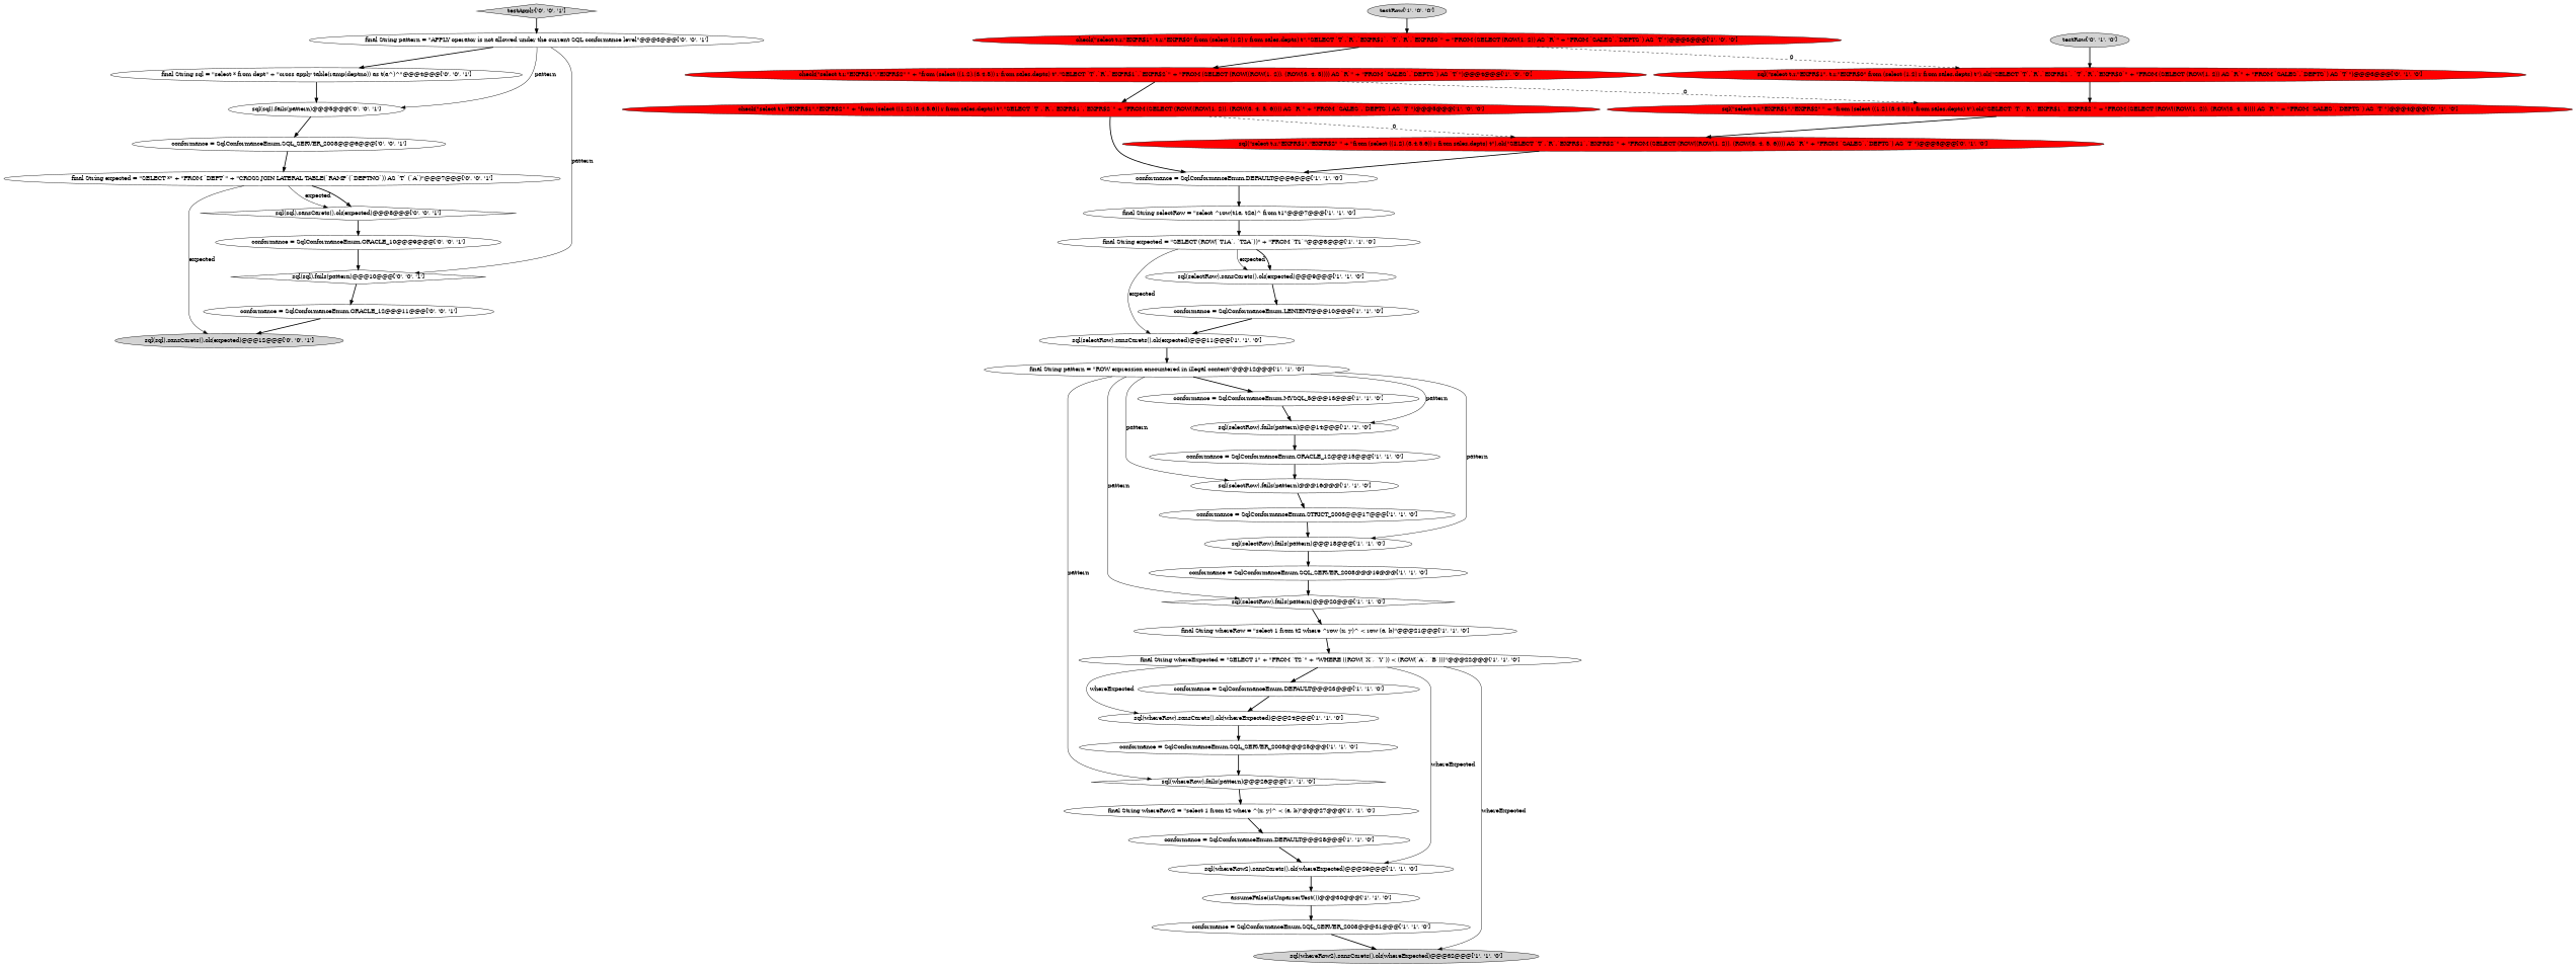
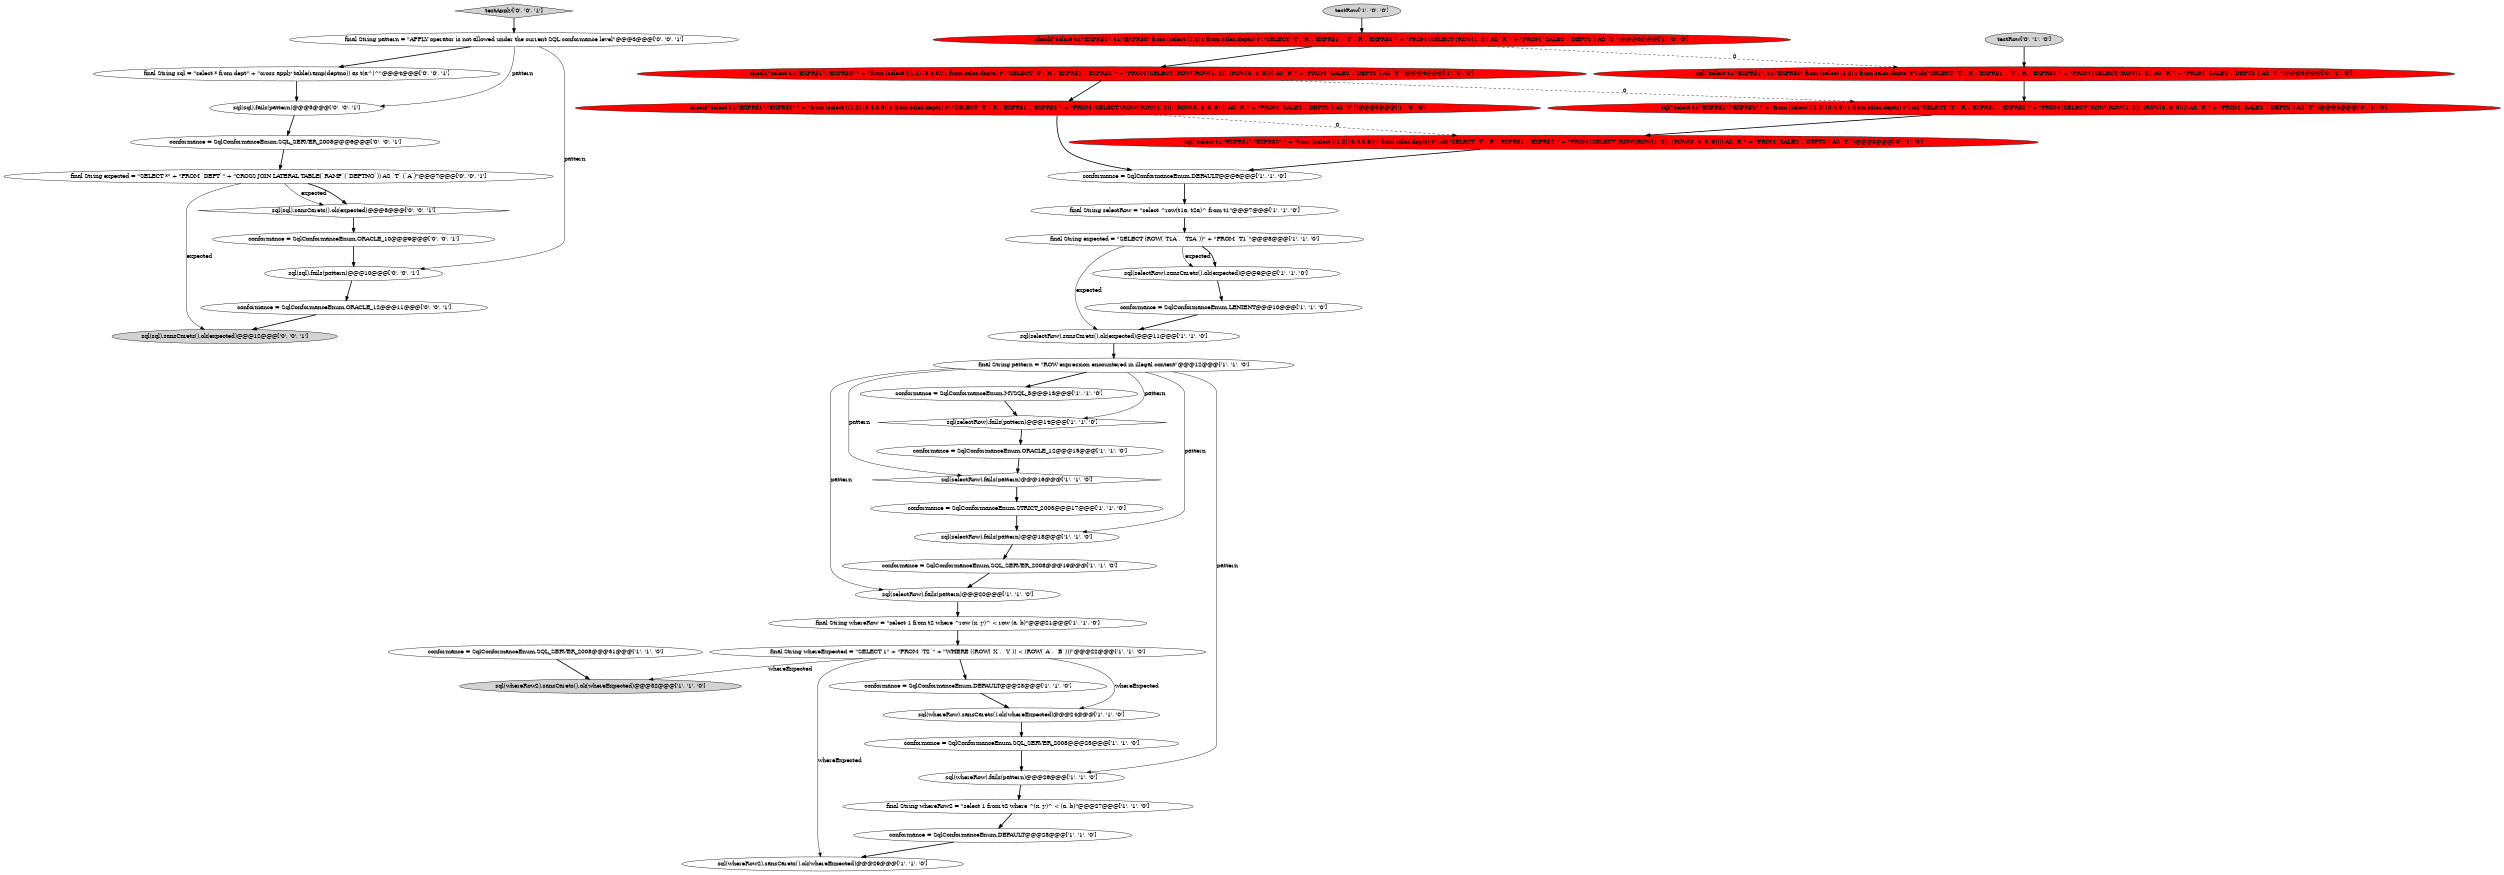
  digraph {
    node [fillcolor=white shape=ellipse style=filled]
    edge [style=bold]
    n1 [label="final String sql = \"select * from dept\" + \"cross apply table(ramp(deptno)) as t(a^)^\"@@@4@@@['0', '0', '1']"]
    n2 [label="sql(sql).fails(pattern)@@@5@@@['0', '0', '1']"]
    n3 [label="conformance = SqlConformanceEnum.SQL_SERVER_2008@@@6@@@['0', '0', '1']"]
-   n4 [label="sql(sql).fails(pattern)@@@10@@@['0', '0', '1']" shape=diamond]
+   n4 [label="sql(sql).fails(pattern)@@@10@@@['0', '0', '1']"]
    n5 [label="conformance = SqlConformanceEnum.ORACLE_12@@@11@@@['0', '0', '1']"]
    n6 [fillcolor=lightgray label="sql(sql).sansCarets().ok(expected)@@@12@@@['0', '0', '1']"]
    n7 [label="final String pattern = \"ROW expression encountered in illegal context\"@@@12@@@['1', '1', '0']"]
-   n8 [label="sql(selectRow).fails(pattern)@@@14@@@['1', '1', '0']"]
+   n8 [label="sql(selectRow).fails(pattern)@@@14@@@['1', '1', '0']" shape=diamond]
    n9 [label="conformance = SqlConformanceEnum.MYSQL_5@@@13@@@['1', '1', '0']"]
    n10 [label="sql(selectRow).fails(pattern)@@@18@@@['1', '1', '0']"]
-   n11 [label="sql(selectRow).fails(pattern)@@@20@@@['1', '1', '0']" shape=diamond]
-   n12 [label="sql(whereRow).fails(pattern)@@@26@@@['1', '1', '0']" shape=diamond]
-   n13 [label="sql(selectRow).fails(pattern)@@@16@@@['1', '1', '0']"]
+   n11 [label="sql(selectRow).fails(pattern)@@@20@@@['1', '1', '0']"]
+   n12 [label="sql(whereRow).fails(pattern)@@@26@@@['1', '1', '0']"]
+   n13 [label="sql(selectRow).fails(pattern)@@@16@@@['1', '1', '0']" shape=diamond]
    n14 [label="conformance = SqlConformanceEnum.ORACLE_12@@@15@@@['1', '1', '0']"]
    n15 [label="conformance = SqlConformanceEnum.SQL_SERVER_2008@@@19@@@['1', '1', '0']"]
    n16 [label="final String whereRow = \"select 1 from t2 where ^row (x, y)^ < row (a, b)\"@@@21@@@['1', '1', '0']"]
    n17 [label="final String whereRow2 = \"select 1 from t2 where ^(x, y)^ < (a, b)\"@@@27@@@['1', '1', '0']"]
    n18 [label="conformance = SqlConformanceEnum.STRICT_2003@@@17@@@['1', '1', '0']"]
    n19 [label="final String pattern = \"APPLY operator is not allowed under the current SQL conformance level\"@@@3@@@['0', '0', '1']"]
    n20 [fillcolor=red label="check(\"select t.r.\"EXPR$1\", t.r.\"EXPR$0\" from (select (1,2) r from sales.depts) t\",\"SELECT `T`.`R`.`EXPR$1`, `T`.`R`.`EXPR$0`\" + \"FROM (SELECT (ROW(1, 2)) AS `R`\" + \"FROM `SALES`.`DEPTS`) AS `T`\")@@@3@@@['1', '0', '0']"]
    n21 [fillcolor=red label="sql(\"select t.r.\"EXPR$1\", t.r.\"EXPR$0\" from (select (1,2) r from sales.depts) t\").ok(\"SELECT `T`.`R`.`EXPR$1`, `T`.`R`.`EXPR$0`\" + \"FROM (SELECT (ROW(1, 2)) AS `R`\" + \"FROM `SALES`.`DEPTS`) AS `T`\")@@@3@@@['0', '1', '0']"]
    n22 [fillcolor=red label="check(\"select t.r.\"EXPR$1\".\"EXPR$2\" \" + \"from (select ((1,2),(3,4,5)) r from sales.depts) t\",\"SELECT `T`.`R`.`EXPR$1`.`EXPR$2`\" + \"FROM (SELECT (ROW((ROW(1, 2)), (ROW(3, 4, 5)))) AS `R`\" + \"FROM `SALES`.`DEPTS`) AS `T`\")@@@4@@@['1', '0', '0']"]
    n23 [fillcolor=red label="sql(\"select t.r.\"EXPR$1\".\"EXPR$2\" \" + \"from (select ((1,2),(3,4,5)) r from sales.depts) t\").ok(\"SELECT `T`.`R`.`EXPR$1`.`EXPR$2`\" + \"FROM (SELECT (ROW((ROW(1, 2)), (ROW(3, 4, 5)))) AS `R`\" + \"FROM `SALES`.`DEPTS`) AS `T`\")@@@4@@@['0', '1', '0']"]
    n24 [fillcolor=red label="check(\"select t.r.\"EXPR$1\".\"EXPR$2\" \" + \"from (select ((1,2),(3,4,5,6)) r from sales.depts) t\",\"SELECT `T`.`R`.`EXPR$1`.`EXPR$2`\" + \"FROM (SELECT (ROW((ROW(1, 2)), (ROW(3, 4, 5, 6)))) AS `R`\" + \"FROM `SALES`.`DEPTS`) AS `T`\")@@@5@@@['1', '0', '0']"]
    n25 [fillcolor=lightgray label="testRow['1', '0', '0']"]
    n26 [label="conformance = SqlConformanceEnum.SQL_SERVER_2008@@@31@@@['1', '1', '0']"]
    n27 [fillcolor=lightgray label="sql(whereRow2).sansCarets().ok(whereExpected)@@@32@@@['1', '1', '0']"]
    n28 [label="conformance = SqlConformanceEnum.DEFAULT@@@6@@@['1', '1', '0']"]
    n29 [fillcolor=red label="sql(\"select t.r.\"EXPR$1\".\"EXPR$2\" \" + \"from (select ((1,2),(3,4,5,6)) r from sales.depts) t\").ok(\"SELECT `T`.`R`.`EXPR$1`.`EXPR$2`\" + \"FROM (SELECT (ROW((ROW(1, 2)), (ROW(3, 4, 5, 6)))) AS `R`\" + \"FROM `SALES`.`DEPTS`) AS `T`\")@@@5@@@['0', '1', '0']"]
    n30 [label="final String selectRow = \"select ^row(t1a, t2a)^ from t1\"@@@7@@@['1', '1', '0']"]
    n31 [label="final String expected = \"SELECT (ROW(`T1A`, `T2A`))\" + \"FROM `T1`\"@@@8@@@['1', '1', '0']"]
    n32 [fillcolor=lightgray label="testRow['0', '1', '0']"]
    n33 [label="sql(sql).sansCarets().ok(expected)@@@8@@@['0', '0', '1']" shape=diamond]
    n34 [label="conformance = SqlConformanceEnum.ORACLE_10@@@9@@@['0', '0', '1']"]
    n35 [fillcolor=lightgray label="testApply['0', '0', '1']" shape=diamond]
    n36 [label="sql(whereRow2).sansCarets().ok(whereExpected)@@@29@@@['1', '1', '0']"]
-   n37 [label="assumeFalse(isUnparserTest())@@@30@@@['1', '1', '0']"]
    n38 [label="sql(whereRow).sansCarets().ok(whereExpected)@@@24@@@['1', '1', '0']"]
    n39 [label="conformance = SqlConformanceEnum.SQL_SERVER_2008@@@25@@@['1', '1', '0']"]
    n40 [label="final String whereExpected = \"SELECT 1\" + \"FROM `T2`\" + \"WHERE ((ROW(`X`, `Y`)) < (ROW(`A`, `B`)))\"@@@22@@@['1', '1', '0']"]
    n41 [label="conformance = SqlConformanceEnum.DEFAULT@@@23@@@['1', '1', '0']"]
    n42 [label="final String expected = \"SELECT *\" + \"FROM `DEPT`\" + \"CROSS JOIN LATERAL TABLE(`RAMP`(`DEPTNO`)) AS `T` (`A`)\"@@@7@@@['0', '0', '1']"]
    n43 [label="conformance = SqlConformanceEnum.LENIENT@@@10@@@['1', '1', '0']"]
    n44 [label="sql(selectRow).sansCarets().ok(expected)@@@11@@@['1', '1', '0']"]
    n45 [label="conformance = SqlConformanceEnum.DEFAULT@@@28@@@['1', '1', '0']"]
    n46 [label="sql(selectRow).sansCarets().ok(expected)@@@9@@@['1', '1', '0']"]
    n1 -> n2
    n2 -> n3
    n3 -> n42
    n4 -> n5
    n5 -> n6
    n7 -> n8 [label=pattern style=solid]
    n7 -> n9
    n7 -> n10 [label=pattern style=solid]
    n7 -> n11 [label=pattern style=solid]
    n7 -> n12 [label=pattern style=solid]
    n7 -> n13 [label=pattern style=solid]
    n8 -> n14
    n9 -> n8
    n10 -> n15
    n11 -> n16
    n12 -> n17
    n13 -> n18
    n14 -> n13
    n15 -> n11
    n16 -> n40
    n17 -> n45
    n18 -> n10
    n19 -> n1
    n19 -> n2 [label=pattern style=solid]
    n19 -> n4 [label=pattern style=solid]
    n20 -> n21 [label=0 style=dashed]
    n20 -> n22
    n21 -> n23
    n22 -> n23 [label=0 style=dashed]
    n22 -> n24
    n23 -> n29
    n24 -> n28
    n24 -> n29 [label=0 style=dashed]
    n25 -> n20
    n26 -> n27
    n28 -> n30
    n29 -> n28
    n30 -> n31
    n31 -> n44 [label=expected style=solid]
    n31 -> n46 [label=expected style=solid]
    n31 -> n46
    n32 -> n21
    n33 -> n34
    n34 -> n4
    n35 -> n19
-   n36 -> n37
-   n37 -> n26
    n38 -> n39
    n39 -> n12
    n40 -> n27 [label=whereExpected style=solid]
    n40 -> n36 [label=whereExpected style=solid]
    n40 -> n38 [label=whereExpected style=solid]
    n40 -> n41
    n41 -> n38
    n42 -> n6 [label=expected style=solid]
    n42 -> n33 [label=expected style=solid]
    n42 -> n33
    n43 -> n44
    n44 -> n7
    n45 -> n36
    n46 -> n43
  }
